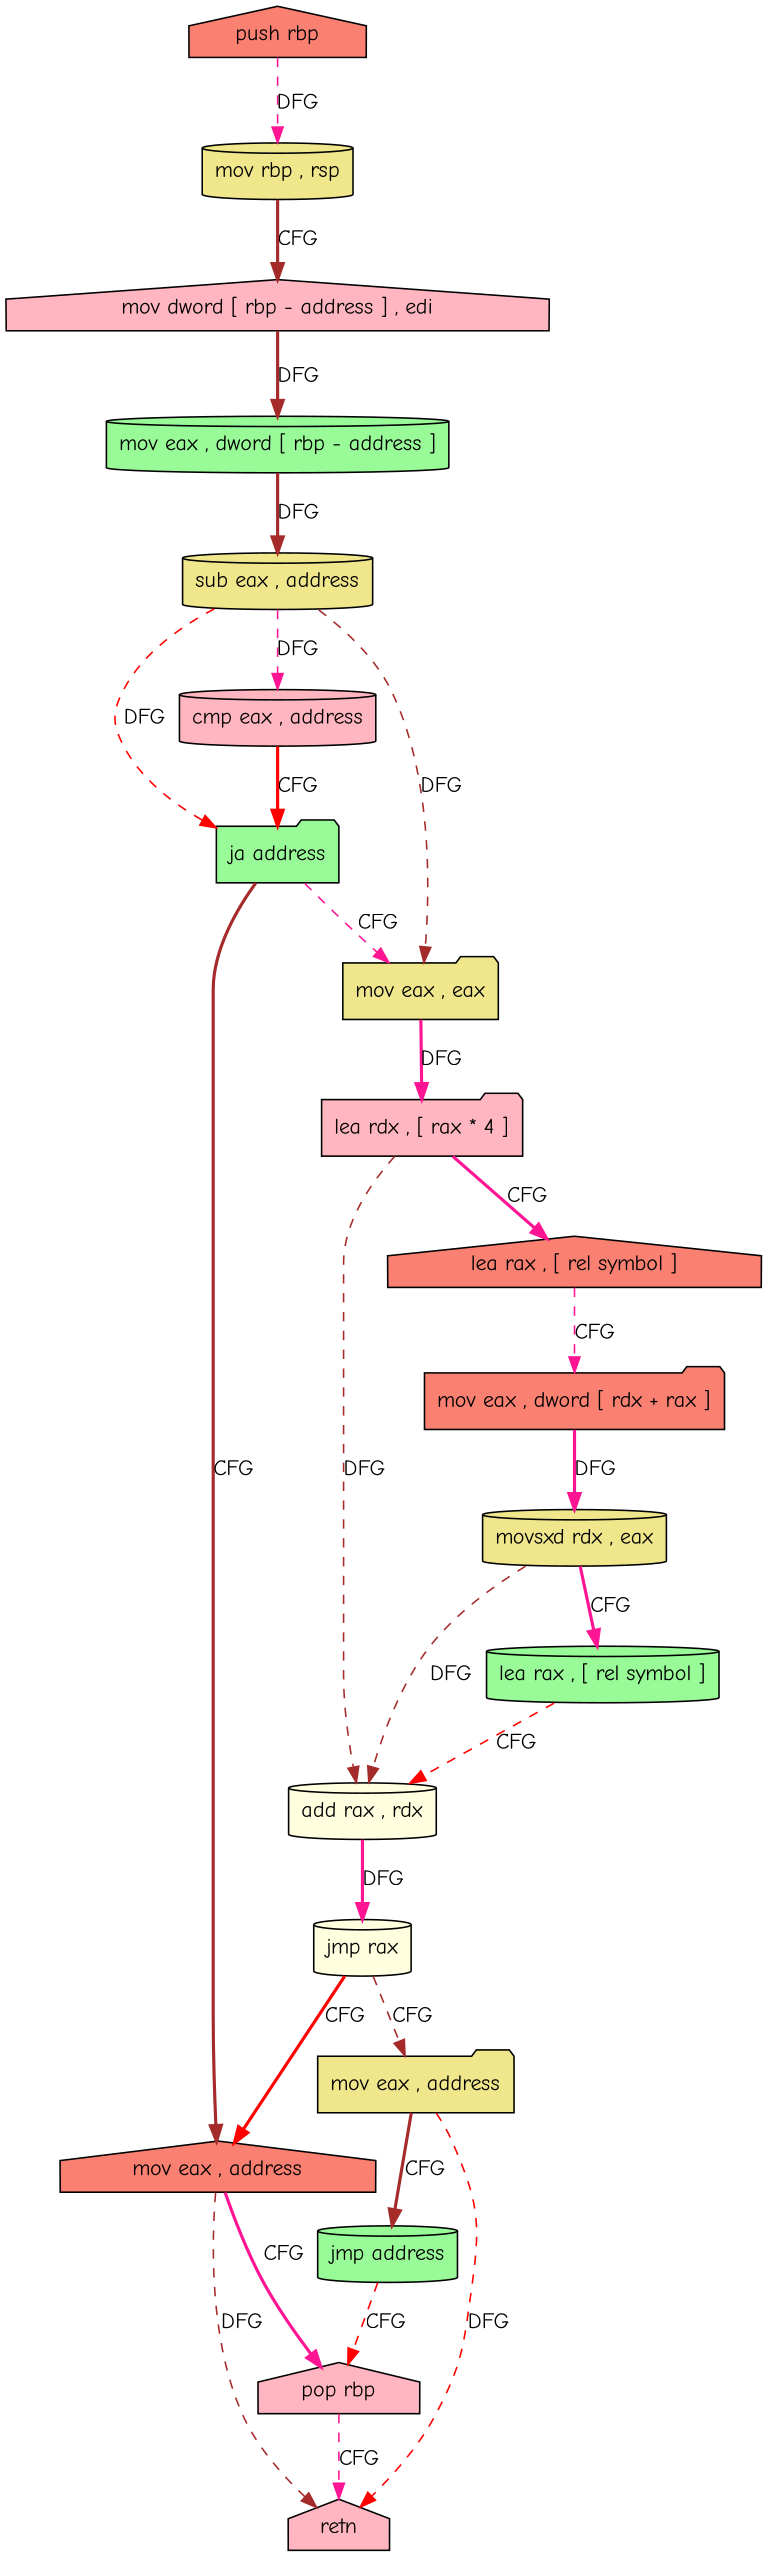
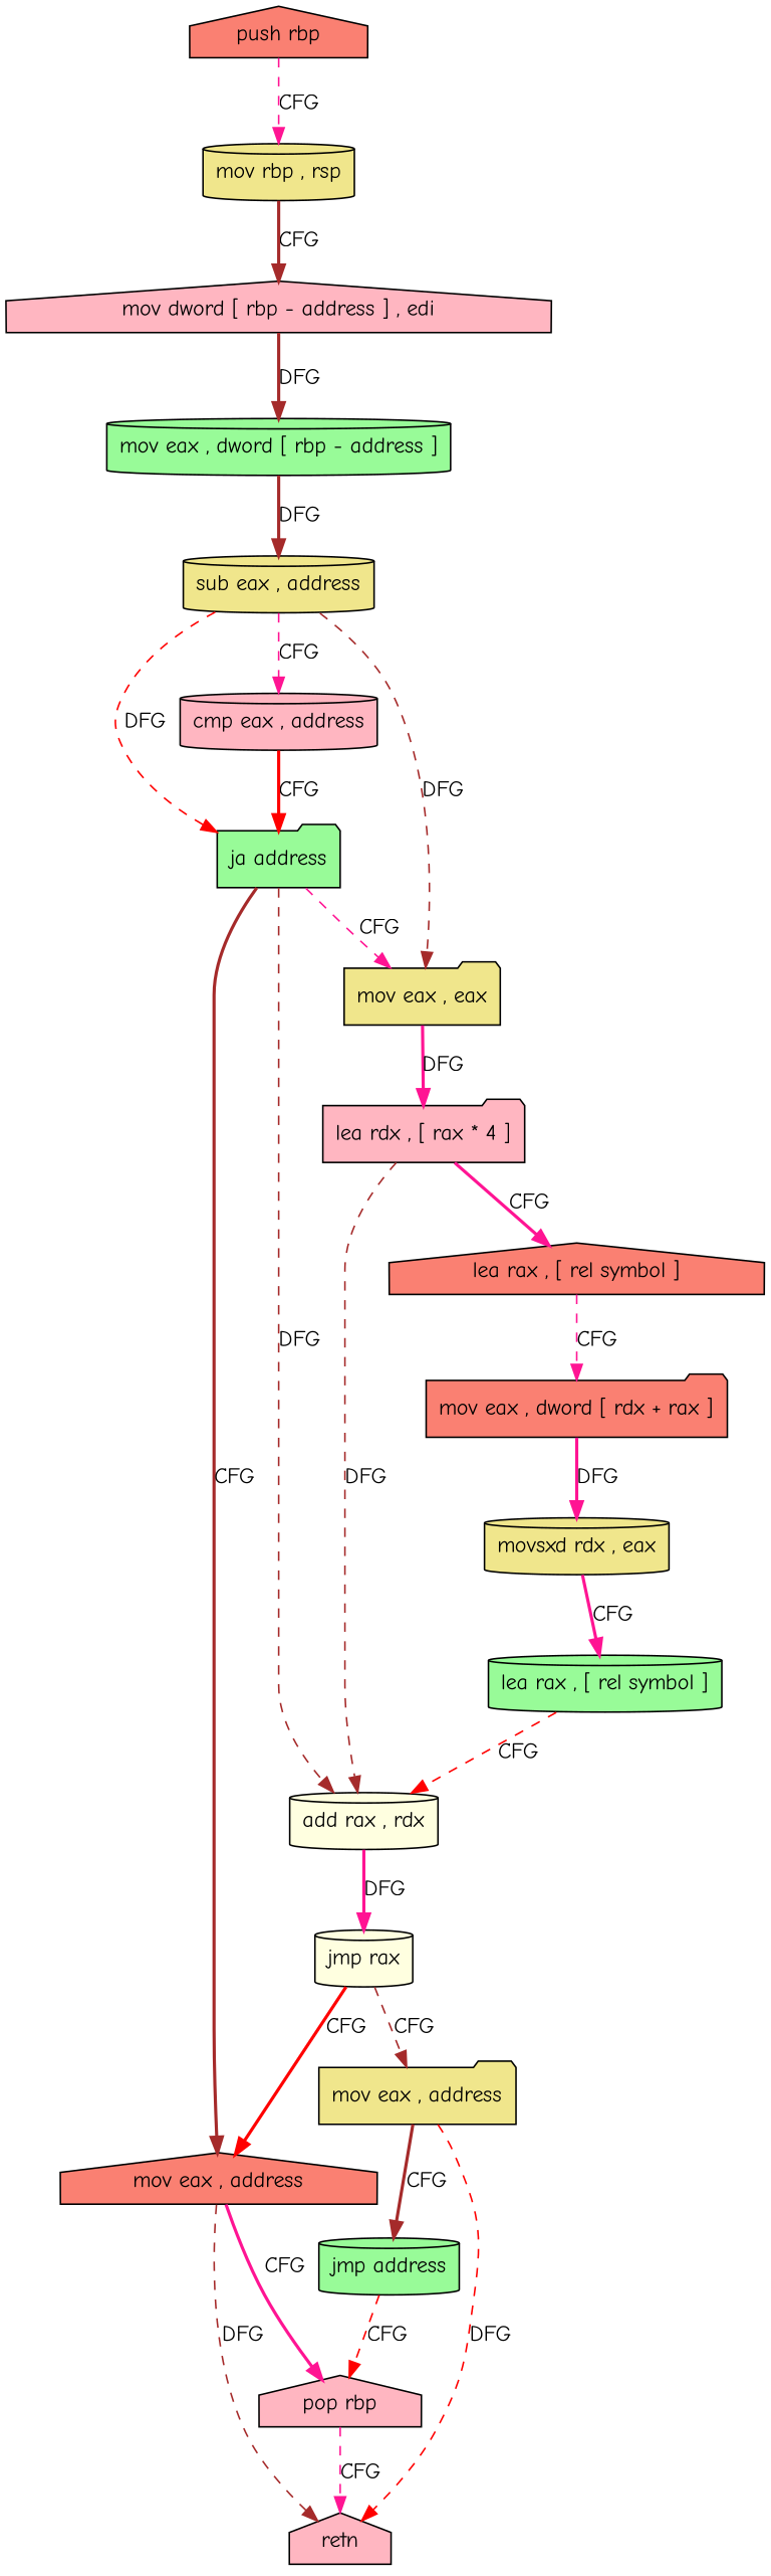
  digraph {
    fontname="Comic Neue"
    node [fillcolor=khaki fontname="Comic Neue" shape=cylinder style=filled]
    edge [color=deeppink fontname="Comic Neue" style=dashed]
    n1 [fillcolor=salmon label="push rbp" shape=house]
    n2 [label="mov rbp , rsp"]
    n3 [fillcolor=lightpink label="mov dword [ rbp - address ] , edi" shape=house]
    n4 [fillcolor=palegreen label="mov eax , dword [ rbp - address ]"]
    n5 [label="sub eax , address"]
    n6 [fillcolor=lightpink label="cmp eax , address"]
    n7 [fillcolor=palegreen label="ja address" shape=folder]
    n8 [label="mov eax , eax" shape=folder]
    n9 [fillcolor=salmon label="mov eax , address" shape=house]
    n10 [fillcolor=lightpink label="lea rdx , [ rax * 4 ]" shape=folder]
    n11 [fillcolor=lightpink label="pop rbp" shape=house]
    n12 [fillcolor=lightpink label=retn shape=house]
    n13 [fillcolor=salmon label="lea rax , [ rel symbol ]" shape=house]
    n14 [fillcolor=lightyellow label="add rax , rdx"]
    n15 [fillcolor=salmon label="mov eax , dword [ rdx + rax ]" shape=folder]
    n16 [label="movsxd rdx , eax"]
    n17 [fillcolor=palegreen label="lea rax , [ rel symbol ]"]
    n18 [fillcolor=lightyellow label="jmp rax"]
    n19 [label="mov eax , address" shape=folder]
    n20 [fillcolor=palegreen label="jmp address"]
-   n1 -> n2 [label=DFG]
+   n1 -> n2 [label=CFG]
    n2 -> n3 [color=brown label=CFG style=bold]
    n3 -> n4 [color=brown label=DFG style=bold]
    n4 -> n5 [color=brown label=DFG style=bold]
-   n5 -> n6 [label=DFG]
+   n5 -> n6 [label=CFG]
    n5 -> n7 [color=red label=DFG]
    n5 -> n8 [color=brown label=DFG]
    n6 -> n7 [color=red label=CFG style=bold]
    n7 -> n8 [label=CFG]
    n7 -> n9 [color=brown label=CFG style=bold]
    n8 -> n10 [label=DFG style=bold]
    n9 -> n11 [label=CFG style=bold]
    n9 -> n12 [color=brown label=DFG]
    n10 -> n13 [label=CFG style=bold]
    n10 -> n14 [color=brown label=DFG]
    n11 -> n12 [label=CFG]
    n13 -> n15 [label=CFG]
    n14 -> n18 [label=DFG style=bold]
    n15 -> n16 [label=DFG style=bold]
-   n16 -> n14 [color=brown label=DFG]
+   n7 -> n14 [color=brown label=DFG]
    n16 -> n17 [label=CFG style=bold]
    n17 -> n14 [color=red label=CFG]
    n18 -> n9 [color=red label=CFG style=bold]
    n18 -> n19 [color=brown label=CFG]
    n19 -> n12 [color=red label=DFG]
    n19 -> n20 [color=brown label=CFG style=bold]
    n20 -> n11 [color=red label=CFG]
  }
